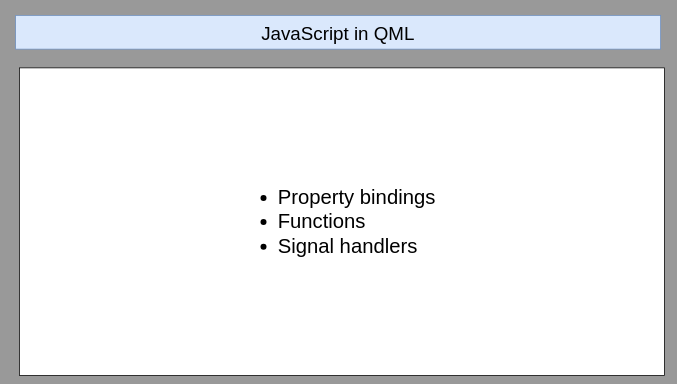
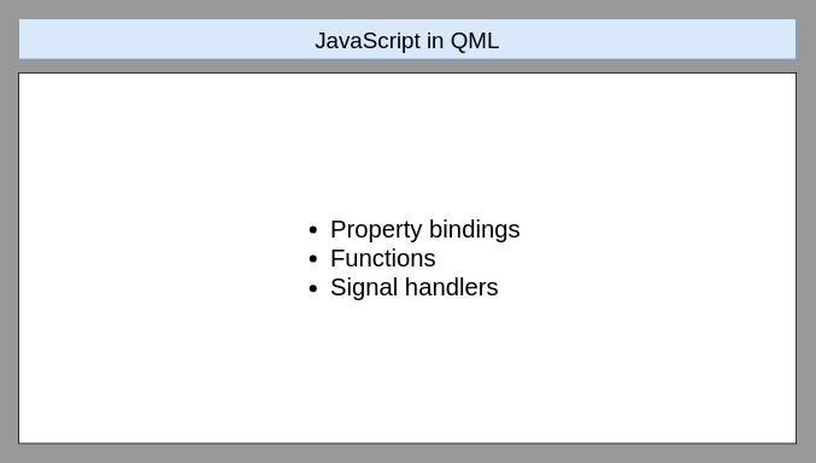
  <mxCell id="0" />
  <mxCell id="1" parent="0" />
  <mxCell id="2" value="JavaScript in QML" style="rounded=0;whiteSpace=wrap;html=1;fontSize=25;fillColor=#dae8fc;strokeColor=#6c8ebf;" parent="1" vertex="1"><mxGeometry x="20" y="20" width="860" height="45" as="geometry" /></mxCell>
- <mxCell id="3" value="&lt;div style=&quot;text-align: left; font-size: 27px;&quot;&gt;&lt;ul style=&quot;font-size: 27px;&quot;&gt;&lt;li style=&quot;font-size: 27px;&quot;&gt;&lt;span style=&quot;background-color: initial; font-size: 27px;&quot;&gt;Property bindings&lt;/span&gt;&lt;/li&gt;&lt;li style=&quot;font-size: 27px;&quot;&gt;&lt;span style=&quot;background-color: initial; font-size: 27px;&quot;&gt;Functions&lt;/span&gt;&lt;/li&gt;&lt;li style=&quot;font-size: 27px;&quot;&gt;&lt;span style=&quot;background-color: initial; font-size: 27px;&quot;&gt;Signal handlers&lt;/span&gt;&lt;/li&gt;&lt;/ul&gt;&lt;/div&gt;" style="rounded=0;whiteSpace=wrap;html=1;fontSize=27;" vertex="1" parent="1"><mxGeometry x="25" y="90" width="860" height="410" as="geometry" /></mxCell>
+ <mxCell id="3" value="&lt;div style=&quot;text-align: left; font-size: 27px;&quot;&gt;&lt;ul style=&quot;font-size: 27px;&quot;&gt;&lt;li style=&quot;font-size: 27px;&quot;&gt;&lt;span style=&quot;background-color: initial; font-size: 27px;&quot;&gt;Property bindings&lt;/span&gt;&lt;/li&gt;&lt;li style=&quot;font-size: 27px;&quot;&gt;&lt;span style=&quot;background-color: initial; font-size: 27px;&quot;&gt;Functions&lt;/span&gt;&lt;/li&gt;&lt;li style=&quot;font-size: 27px;&quot;&gt;&lt;span style=&quot;background-color: initial; font-size: 27px;&quot;&gt;Signal handlers&lt;/span&gt;&lt;/li&gt;&lt;/ul&gt;&lt;/div&gt;" style="rounded=0;whiteSpace=wrap;html=1;fontSize=27;" vertex="1" parent="1"><mxGeometry x="20" y="80" width="860" height="410" as="geometry" /></mxCell>
